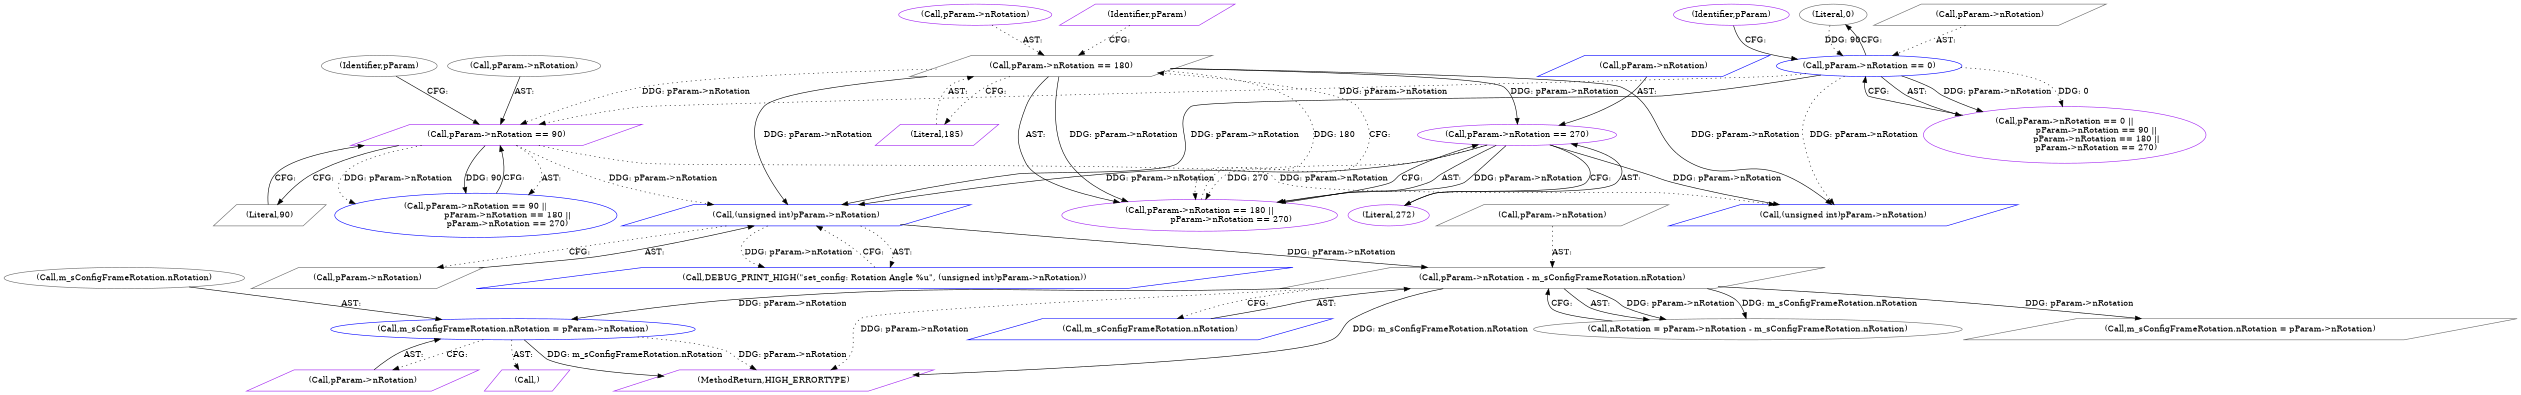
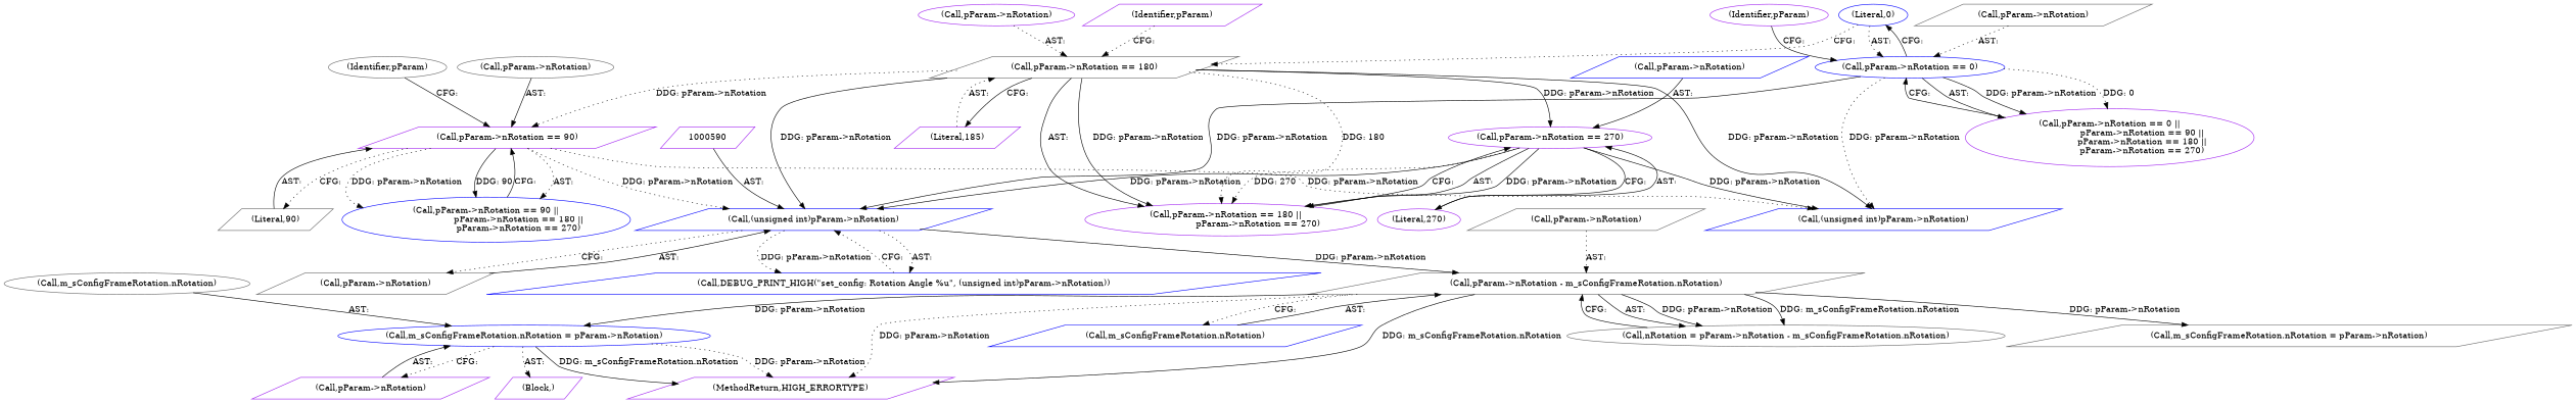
  digraph {
    node [color=purple shape=parallelogram]
    edge [style=solid]
    n1 [color=blue label="(Call,m_sConfigFrameRotation.nRotation = pParam->nRotation)" shape=ellipse]
    n2 [label="(MethodReturn,HIGH_ERRORTYPE)"]
    n3 [label="(Call,pParam->nRotation)"]
-   n4 [label="(Call,)"]
+   n4 [label="(Block,)"]
    n5 [color=gray40 label="(Call,pParam->nRotation - m_sConfigFrameRotation.nRotation)"]
    n6 [color=blue label="(Call,m_sConfigFrameRotation.nRotation)"]
    n7 [color=gray40 label="(Call,nRotation = pParam->nRotation - m_sConfigFrameRotation.nRotation)" shape=ellipse]
    n8 [color=gray40 label="(Call,m_sConfigFrameRotation.nRotation = pParam->nRotation)"]
    n9 [color=blue label="(Call,(unsigned int)pParam->nRotation)"]
    n10 [color=gray40 label="(Call,pParam->nRotation)"]
    n11 [color=blue label="(Call,DEBUG_PRINT_HIGH(\"set_config: Rotation Angle %u\", (unsigned int)pParam->nRotation))"]
    n12 [label="(Call,pParam->nRotation == 90)"]
    n13 [color=blue label="(Call,pParam->nRotation == 90 ||\n                        pParam->nRotation == 180 ||\n                        pParam->nRotation == 270)" shape=ellipse]
    n14 [color=gray40 label="(Literal,90)"]
    n15 [color=blue label="(Call,(unsigned int)pParam->nRotation)"]
    n16 [color=gray40 label="(Call,pParam->nRotation == 180)"]
    n17 [label="(Call,pParam->nRotation == 270)" shape=ellipse]
    n18 [label="(Literal,185)"]
    n19 [label="(Call,pParam->nRotation == 180 ||\n                        pParam->nRotation == 270)" shape=ellipse]
    n20 [color=blue label="(Call,pParam->nRotation == 0)" shape=ellipse]
    n21 [label="(Call,pParam->nRotation == 0 ||\n                        pParam->nRotation == 90 ||\n                        pParam->nRotation == 180 ||\n                        pParam->nRotation == 270)" shape=ellipse]
-   n22 [color=gray40 label="(Literal,0)" shape=ellipse]
-   n23 [label="(Literal,272)" shape=ellipse]
+   n22 [color=blue label="(Literal,0)" shape=ellipse]
+   n23 [label="(Literal,270)" shape=ellipse]
    n24 [color=gray40 label="(Call,m_sConfigFrameRotation.nRotation)" shape=ellipse]
    n25 [color=gray40 label="(Call,pParam->nRotation)"]
    n26 [label="(Identifier,pParam)"]
    n27 [color=blue label="(Call,pParam->nRotation)"]
    n28 [color=gray40 label="(Call,pParam->nRotation)"]
    n29 [color=gray40 label="(Call,pParam->nRotation)" shape=ellipse]
    n30 [label="(Call,pParam->nRotation)" shape=ellipse]
    n31 [label="(Identifier,pParam)" shape=ellipse]
    n32 [color=gray40 label="(Identifier,pParam)" shape=ellipse]
+   1000590
    n1 -> n2 [label="DDG: pParam->nRotation" style=dotted]
    n1 -> n2 [label="DDG: m_sConfigFrameRotation.nRotation"]
    n1 -> n3 [label="CFG: " style=dotted]
    n1 -> n4 [label="AST: " style=dotted]
    n3 -> n1 [label="AST: "]
    n5 -> n1 [label="DDG: pParam->nRotation"]
    n5 -> n2 [label="DDG: pParam->nRotation" style=dotted]
    n5 -> n2 [label="DDG: m_sConfigFrameRotation.nRotation"]
    n5 -> n6 [label="CFG: " style=dotted]
    n5 -> n7 [label="AST: "]
    n5 -> n7 [label="DDG: pParam->nRotation"]
    n5 -> n7 [label="DDG: m_sConfigFrameRotation.nRotation"]
    n5 -> n8 [label="DDG: pParam->nRotation"]
    n6 -> n5 [label="AST: "]
    n7 -> n5 [label="CFG: "]
    n9 -> n5 [label="DDG: pParam->nRotation"]
    n9 -> n10 [label="CFG: " style=dotted]
    n9 -> n11 [label="AST: " style=dotted]
    n9 -> n11 [label="DDG: pParam->nRotation" style=dotted]
    n10 -> n9 [label="AST: "]
    n11 -> n9 [label="CFG: " style=dotted]
    n12 -> n9 [label="DDG: pParam->nRotation" style=dotted]
    n12 -> n13 [label="AST: " style=dotted]
    n12 -> n13 [label="DDG: pParam->nRotation" style=dotted]
    n12 -> n13 [label="DDG: 90"]
-   n12 -> n14 [label="CFG: "]
+   n12 -> n14 [label="CFG: " style=dotted]
    n12 -> n15 [label="DDG: pParam->nRotation" style=dotted]
    n13 -> n12 [label="CFG: "]
-   n14 -> n12 [label="CFG: "]
+   n14 -> n12 [label="AST: "]
    n16 -> n9 [label="DDG: pParam->nRotation"]
    n16 -> n12 [label="DDG: pParam->nRotation" style=dotted]
    n16 -> n15 [label="DDG: pParam->nRotation"]
    n16 -> n17 [label="DDG: pParam->nRotation"]
-   n16 -> n18 [label="CFG: " style=dotted]
+   n16 -> n18 [label="CFG: "]
    n16 -> n19 [label="AST: "]
    n16 -> n19 [label="DDG: pParam->nRotation"]
    n16 -> n19 [label="DDG: 180" style=dotted]
    n17 -> n9 [label="DDG: pParam->nRotation"]
    n17 -> n15 [label="DDG: pParam->nRotation"]
    n17 -> n19 [label="AST: "]
    n17 -> n19 [label="DDG: pParam->nRotation"]
    n17 -> n19 [label="DDG: 270" style=dotted]
    n17 -> n23 [label="CFG: "]
    n18 -> n16 [label="AST: " style=dotted]
-   n19 -> n16 [label="CFG: " style=dotted]
+   n22 -> n16 [label="CFG: " style=dotted]
    n19 -> n17 [label="CFG: "]
    n20 -> n9 [label="DDG: pParam->nRotation"]
-   n20 -> n12 [label="DDG: pParam->nRotation" style=dotted]
    n20 -> n15 [label="DDG: pParam->nRotation" style=dotted]
    n20 -> n21 [label="AST: "]
    n20 -> n21 [label="DDG: pParam->nRotation"]
    n20 -> n21 [label="DDG: 0" style=dotted]
    n20 -> n22 [label="CFG: "]
    n21 -> n20 [label="CFG: "]
-   n22 -> n20 [label="DDG: 90" style=dotted]
+   n22 -> n20 [label="AST: " style=dotted]
    n23 -> n17 [label="AST: "]
    n24 -> n1 [label="AST: "]
    n25 -> n20 [label="AST: " style=dotted]
    n26 -> n16 [label="CFG: " style=dotted]
    n27 -> n17 [label="AST: "]
    n28 -> n5 [label="AST: " style=dotted]
    n29 -> n12 [label="AST: "]
    n30 -> n16 [label="AST: " style=dotted]
    n31 -> n20 [label="CFG: "]
    n32 -> n12 [label="CFG: "]
+   1000590 -> n9 [label="AST: "]
  }
